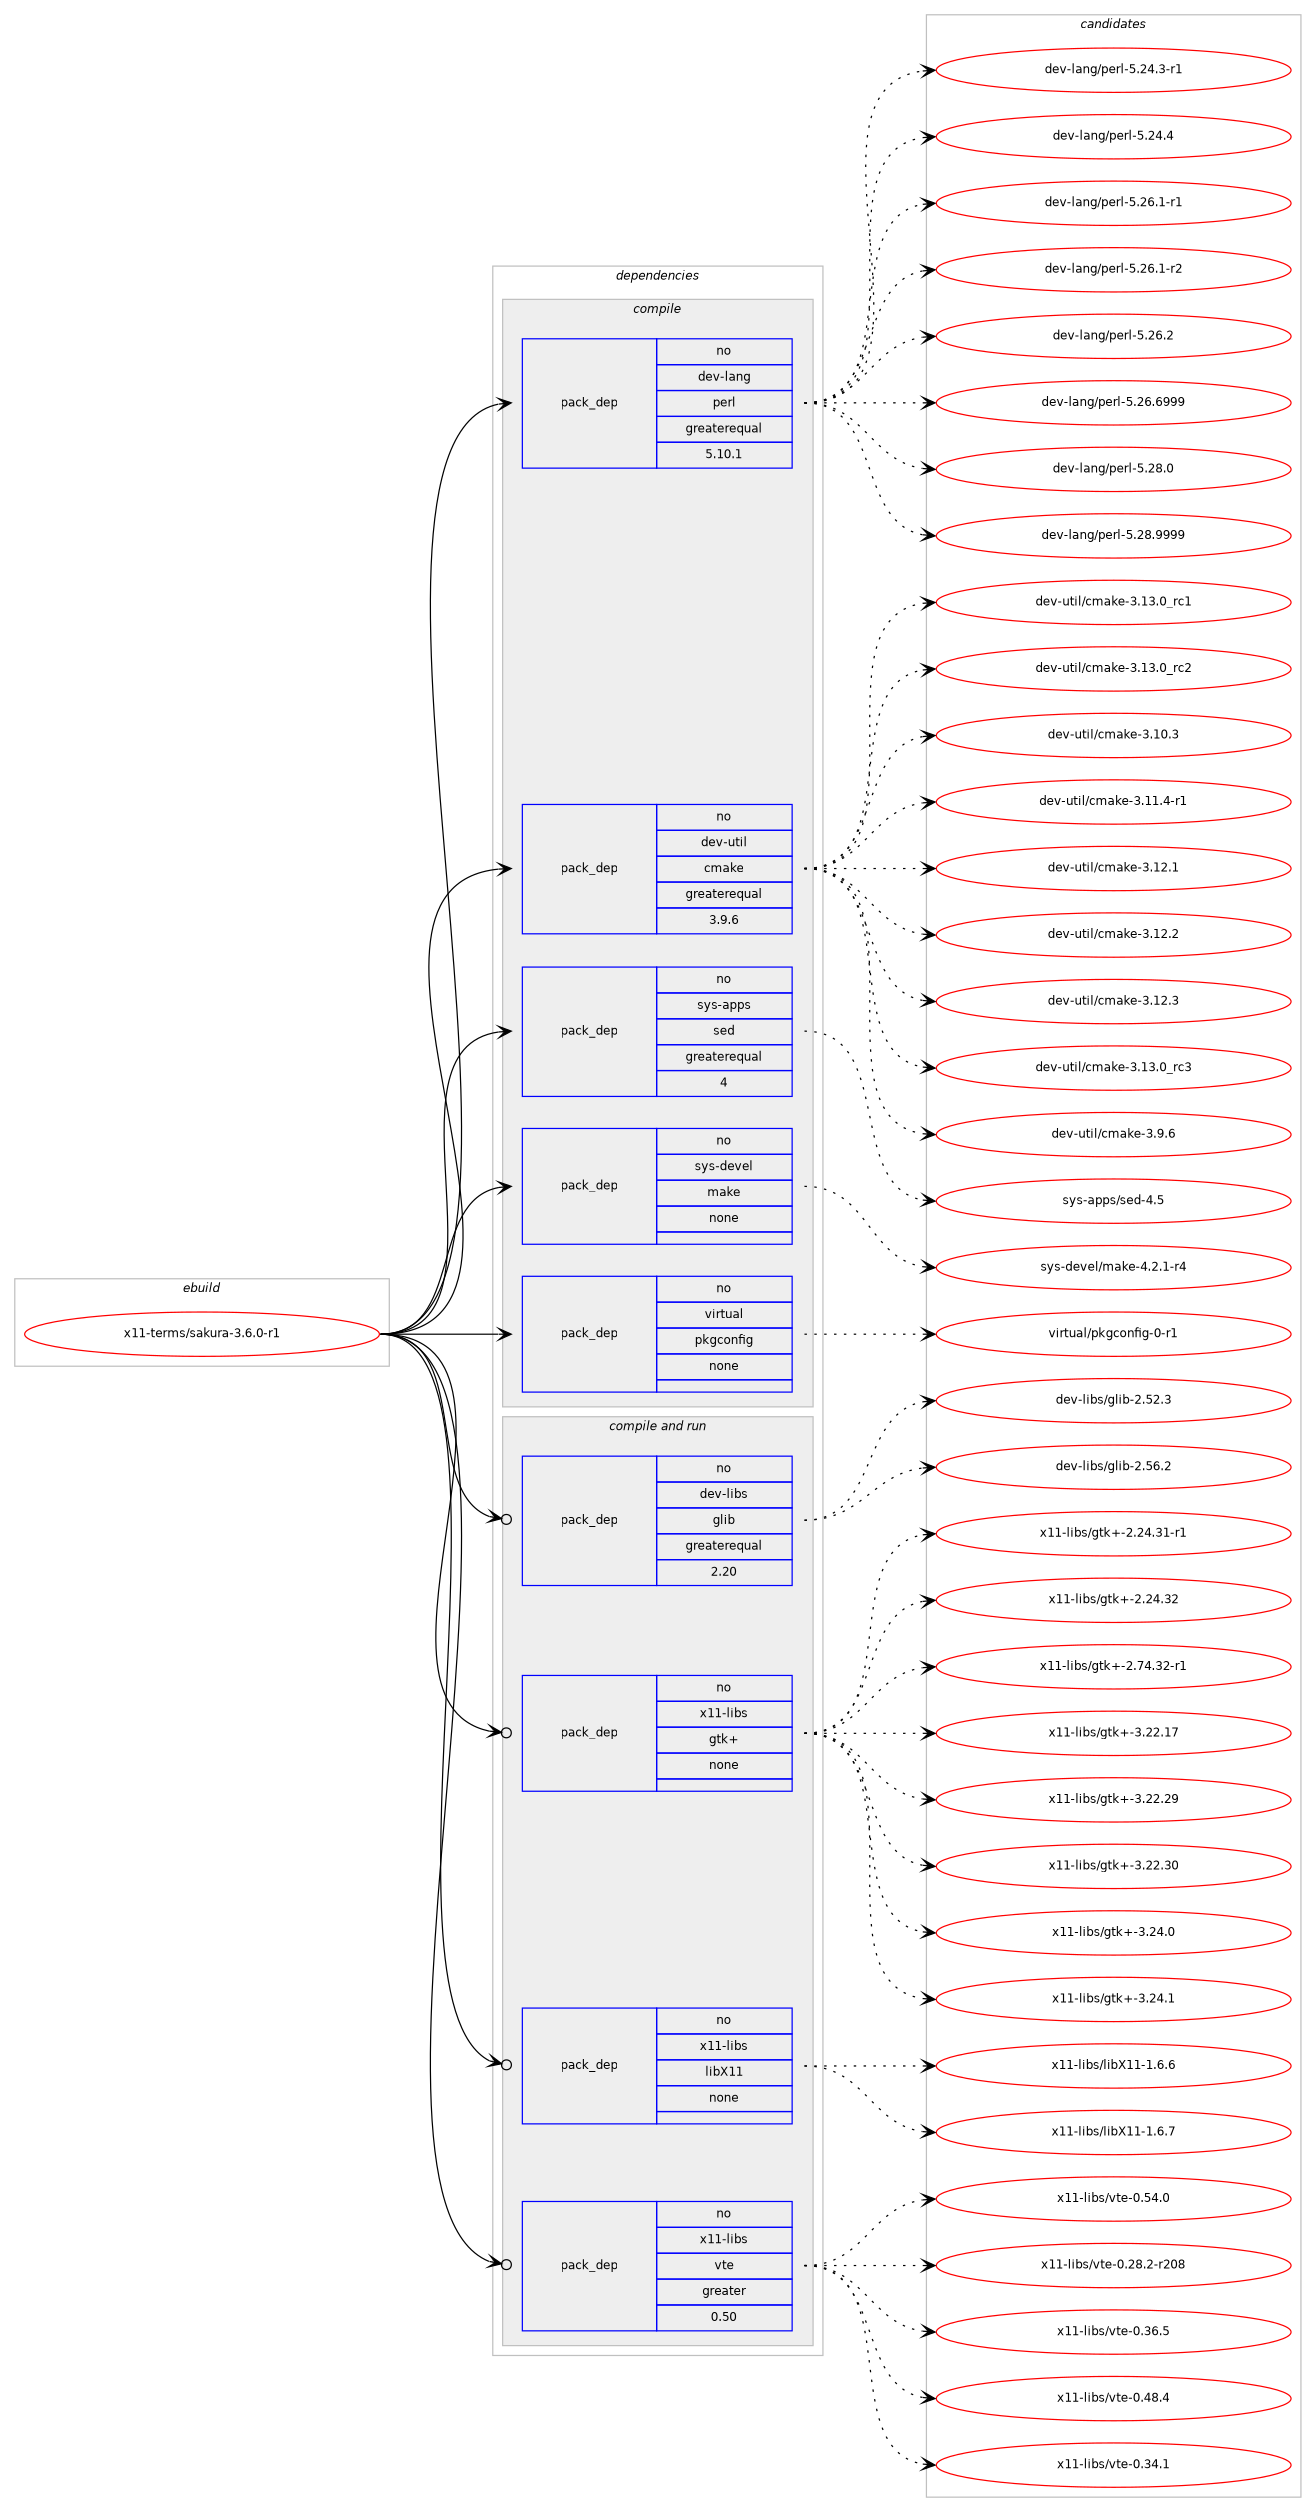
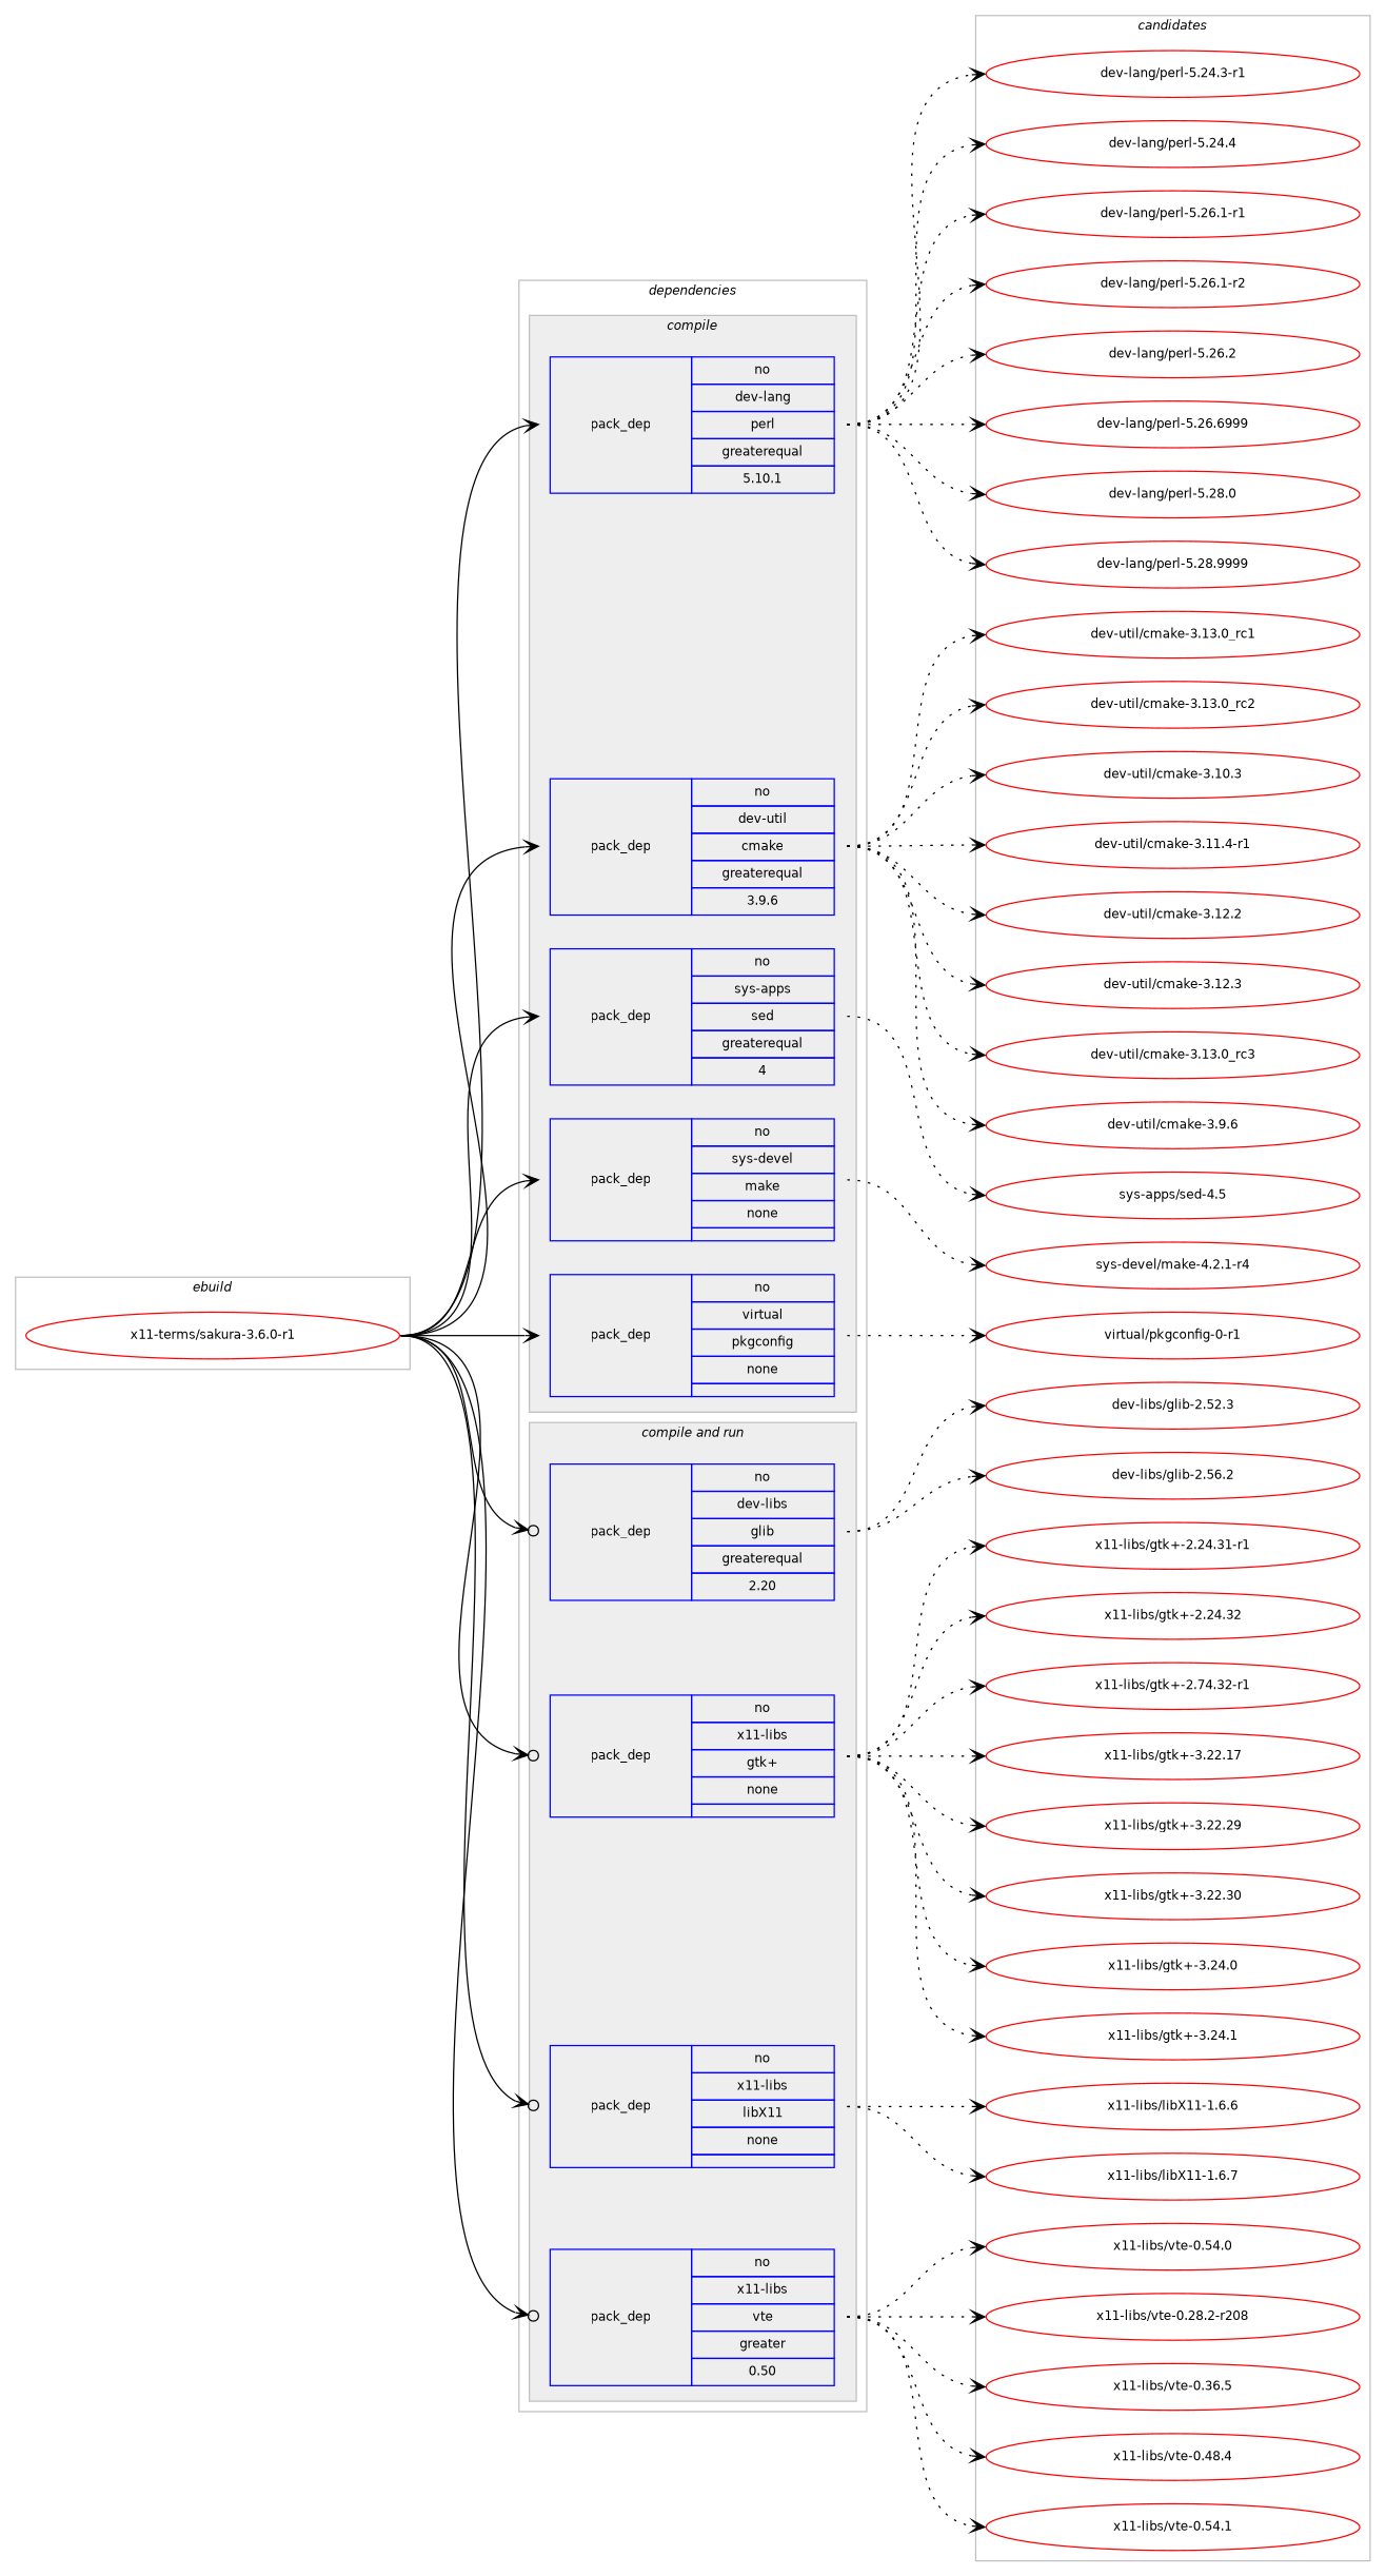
  digraph {
    compound=true
    concentrate=true
    fontname=Helvetica
    fontsize=10
    newrank=true
    rankdir=LR
    ranksep=1.5
    node [color=red fontname=Helvetica fontsize=10]
    edge [arrowhead=vee headport=w style=dotted tailport=e weight=100]
    n1 [label="x11-terms/sakura-3.6.0-r1" width=4]
    n2 [color=blue label=<<TABLE BORDER="0" CELLBORDER="1" CELLSPACING="0" CELLPADDING="4" WIDTH="220"><TR><TD ROWSPAN="6" CELLPADDING="30">pack_dep</TD></TR><TR><TD WIDTH="110">no</TD></TR><TR><TD>dev-lang</TD></TR><TR><TD>perl</TD></TR><TR><TD>greaterequal</TD></TR><TR><TD>5.10.1</TD></TR></TABLE>> shape=none]
    n3 [color=blue label=<<TABLE BORDER="0" CELLBORDER="1" CELLSPACING="0" CELLPADDING="4" WIDTH="220"><TR><TD ROWSPAN="6" CELLPADDING="30">pack_dep</TD></TR><TR><TD WIDTH="110">no</TD></TR><TR><TD>dev-util</TD></TR><TR><TD>cmake</TD></TR><TR><TD>greaterequal</TD></TR><TR><TD>3.9.6</TD></TR></TABLE>> shape=none]
    n4 [color=blue label=<<TABLE BORDER="0" CELLBORDER="1" CELLSPACING="0" CELLPADDING="4" WIDTH="220"><TR><TD ROWSPAN="6" CELLPADDING="30">pack_dep</TD></TR><TR><TD WIDTH="110">no</TD></TR><TR><TD>sys-apps</TD></TR><TR><TD>sed</TD></TR><TR><TD>greaterequal</TD></TR><TR><TD>4</TD></TR></TABLE>> shape=none]
    n5 [color=blue label=<<TABLE BORDER="0" CELLBORDER="1" CELLSPACING="0" CELLPADDING="4" WIDTH="220"><TR><TD ROWSPAN="6" CELLPADDING="30">pack_dep</TD></TR><TR><TD WIDTH="110">no</TD></TR><TR><TD>sys-devel</TD></TR><TR><TD>make</TD></TR><TR><TD>none</TD></TR><TR><TD></TD></TR></TABLE>> shape=none]
    n6 [color=blue label=<<TABLE BORDER="0" CELLBORDER="1" CELLSPACING="0" CELLPADDING="4" WIDTH="220"><TR><TD ROWSPAN="6" CELLPADDING="30">pack_dep</TD></TR><TR><TD WIDTH="110">no</TD></TR><TR><TD>virtual</TD></TR><TR><TD>pkgconfig</TD></TR><TR><TD>none</TD></TR><TR><TD></TD></TR></TABLE>> shape=none]
    n7 [color=blue label=<<TABLE BORDER="0" CELLBORDER="1" CELLSPACING="0" CELLPADDING="4" WIDTH="220"><TR><TD ROWSPAN="6" CELLPADDING="30">pack_dep</TD></TR><TR><TD WIDTH="110">no</TD></TR><TR><TD>dev-libs</TD></TR><TR><TD>glib</TD></TR><TR><TD>greaterequal</TD></TR><TR><TD>2.20</TD></TR></TABLE>> shape=none]
    n8 [color=blue label=<<TABLE BORDER="0" CELLBORDER="1" CELLSPACING="0" CELLPADDING="4" WIDTH="220"><TR><TD ROWSPAN="6" CELLPADDING="30">pack_dep</TD></TR><TR><TD WIDTH="110">no</TD></TR><TR><TD>x11-libs</TD></TR><TR><TD>gtk+</TD></TR><TR><TD>none</TD></TR><TR><TD></TD></TR></TABLE>> shape=none]
    n9 [color=blue label=<<TABLE BORDER="0" CELLBORDER="1" CELLSPACING="0" CELLPADDING="4" WIDTH="220"><TR><TD ROWSPAN="6" CELLPADDING="30">pack_dep</TD></TR><TR><TD WIDTH="110">no</TD></TR><TR><TD>x11-libs</TD></TR><TR><TD>libX11</TD></TR><TR><TD>none</TD></TR><TR><TD></TD></TR></TABLE>> shape=none]
    n10 [color=blue label=<<TABLE BORDER="0" CELLBORDER="1" CELLSPACING="0" CELLPADDING="4" WIDTH="220"><TR><TD ROWSPAN="6" CELLPADDING="30">pack_dep</TD></TR><TR><TD WIDTH="110">no</TD></TR><TR><TD>x11-libs</TD></TR><TR><TD>vte</TD></TR><TR><TD>greater</TD></TR><TR><TD>0.50</TD></TR></TABLE>> shape=none]
    n11 [label="dev-lang/perl-5.24.3-r1" width=4]
    n12 [label="dev-lang/perl-5.24.4" width=4]
    n13 [label="dev-lang/perl-5.26.1-r1" width=4]
    n14 [label="dev-lang/perl-5.26.1-r2" width=4]
    n15 [label="dev-lang/perl-5.26.2" width=4]
    n16 [label="dev-lang/perl-5.26.6999" width=4]
    n17 [label="dev-lang/perl-5.28.0" width=4]
    n18 [label="dev-lang/perl-5.28.9999" width=4]
    n19 [label="dev-util/cmake-3.13.0_rc1" width=4]
    n20 [label="dev-util/cmake-3.13.0_rc2" width=4]
    n21 [label="dev-util/cmake-3.10.3" width=4]
    n22 [label="dev-util/cmake-3.11.4-r1" width=4]
-   n23 [label="dev-util/cmake-3.12.1" width=4]
    n24 [label="dev-util/cmake-3.12.2" width=4]
    n25 [label="dev-util/cmake-3.12.3" width=4]
    n26 [label="dev-util/cmake-3.13.0_rc3" width=4]
    n27 [label="dev-util/cmake-3.9.6" width=4]
    n28 [label="sys-apps/sed-4.5" width=4]
    n29 [label="sys-devel/make-4.2.1-r4" width=4]
    n30 [label="virtual/pkgconfig-0-r1" width=4]
    n31 [label="dev-libs/glib-2.52.3" width=4]
    n32 [label="dev-libs/glib-2.56.2" width=4]
    n33 [label="x11-libs/gtk+-2.24.31-r1" width=4]
    n34 [label="x11-libs/gtk+-2.24.32" width=4]
    n35 [label="x11-libs/gtk+-2.74.32-r1" width=4]
    n36 [label="x11-libs/gtk+-3.22.17" width=4]
    n37 [label="x11-libs/gtk+-3.22.29" width=4]
    n38 [label="x11-libs/gtk+-3.22.30" width=4]
    n39 [label="x11-libs/gtk+-3.24.0" width=4]
    n40 [label="x11-libs/gtk+-3.24.1" width=4]
    n41 [label="x11-libs/libX11-1.6.6" width=4]
    n42 [label="x11-libs/libX11-1.6.7" width=4]
    n43 [label="x11-libs/vte-0.54.0" width=4]
    n44 [label="x11-libs/vte-0.28.2-r208" width=4]
    n45 [label="x11-libs/vte-0.36.5" width=4]
    n46 [label="x11-libs/vte-0.48.4" width=4]
-   n47 [label="x11-libs/vte-0.34.1" width=4]
+   n47 [label="x11-libs/vte-0.54.1" width=4]
    subgraph cluster_1 {
      color=gray
      label=<<i>ebuild</i>>
      rank=same
      n1
    }
    subgraph cluster_2 {
      color=gray
      label=<<i>dependencies</i>>
      subgraph cluster_3 {
        color=gray
        fillcolor="#eeeeee"
        label=<<i>compile</i>>
        style=filled
        subgraph sub_4 {
          color=gray
          fillcolor="#eeeeee"
          label=<<i>compile</i>>
          style=filled
          n2
        }
        subgraph sub_5 {
          color=gray
          fillcolor="#eeeeee"
          label=<<i>compile</i>>
          style=filled
          n3
        }
        subgraph sub_6 {
          color=gray
          fillcolor="#eeeeee"
          label=<<i>compile</i>>
          style=filled
          n4
        }
        subgraph sub_7 {
          color=gray
          fillcolor="#eeeeee"
          label=<<i>compile</i>>
          style=filled
          n5
        }
        subgraph sub_8 {
          color=gray
          fillcolor="#eeeeee"
          label=<<i>compile</i>>
          style=filled
          n6
        }
      }
      subgraph cluster_9 {
        color=gray
        fillcolor="#eeeeee"
        label=<<i>compile and run</i>>
        style=filled
        subgraph sub_10 {
          color=gray
          fillcolor="#eeeeee"
          label=<<i>compile and run</i>>
          style=filled
          n7
        }
        subgraph sub_11 {
          color=gray
          fillcolor="#eeeeee"
          label=<<i>compile and run</i>>
          style=filled
          n8
        }
        subgraph sub_12 {
          color=gray
          fillcolor="#eeeeee"
          label=<<i>compile and run</i>>
          style=filled
          n9
        }
        subgraph sub_13 {
          color=gray
          fillcolor="#eeeeee"
          label=<<i>compile and run</i>>
          style=filled
          n10
        }
      }
      subgraph cluster_14 {
        color=gray
        fillcolor="#eeeeee"
        label=<<i>run</i>>
        style=filled
      }
    }
    subgraph cluster_15 {
      color=gray
      label=<<i>candidates</i>>
      rank=same
      subgraph sub_16 {
        color=black
        label=<<i>candidates</i>>
        nodesep=1
        rank=same
        n11
        n12
        n13
        n14
        n15
        n16
        n17
        n18
      }
      subgraph sub_17 {
        color=black
        label=<<i>candidates</i>>
        nodesep=1
        rank=same
        n19
        n20
        n21
        n22
-       n23
        n24
        n25
        n26
        n27
      }
      subgraph sub_18 {
        color=black
        label=<<i>candidates</i>>
        nodesep=1
        rank=same
        n28
      }
      subgraph sub_19 {
        color=black
        label=<<i>candidates</i>>
        nodesep=1
        rank=same
        n29
      }
      subgraph sub_20 {
        color=black
        label=<<i>candidates</i>>
        nodesep=1
        rank=same
        n30
      }
      subgraph sub_21 {
        color=black
        label=<<i>candidates</i>>
        nodesep=1
        rank=same
        n31
        n32
      }
      subgraph sub_22 {
        color=black
        label=<<i>candidates</i>>
        nodesep=1
        rank=same
        n33
        n34
        n35
        n36
        n37
        n38
        n39
        n40
      }
      subgraph sub_23 {
        color=black
        label=<<i>candidates</i>>
        nodesep=1
        rank=same
        n41
        n42
      }
      subgraph sub_24 {
        color=black
        label=<<i>candidates</i>>
        nodesep=1
        rank=same
        n43
        n44
        n45
        n46
        n47
      }
    }
    n1 -> n2 [style=solid weight=20]
    n1 -> n3 [style=solid weight=20]
    n1 -> n4 [style=solid weight=20]
    n1 -> n5 [style=solid weight=20]
    n1 -> n6 [style=solid weight=20]
    n1 -> n7 [arrowhead=odotvee style=solid weight=20]
    n1 -> n8 [arrowhead=odotvee style=solid weight=20]
    n1 -> n9 [arrowhead=odotvee style=solid weight=20]
    n1 -> n10 [arrowhead=odotvee style=solid weight=20]
    n2 -> n11
    n2 -> n12
    n2 -> n13
    n2 -> n14
    n2 -> n15
    n2 -> n16
    n2 -> n17
    n2 -> n18
    n3 -> n19
    n3 -> n20
    n3 -> n21
    n3 -> n22
-   n3 -> n23
    n3 -> n24
    n3 -> n25
    n3 -> n26
    n3 -> n27
    n4 -> n28
    n5 -> n29
    n6 -> n30
    n7 -> n31
    n7 -> n32
    n8 -> n33
    n8 -> n34
    n8 -> n35
    n8 -> n36
    n8 -> n37
    n8 -> n38
    n8 -> n39
    n8 -> n40
    n9 -> n41
    n9 -> n42
    n10 -> n43
    n10 -> n44
    n10 -> n45
    n10 -> n46
    n10 -> n47
  }
